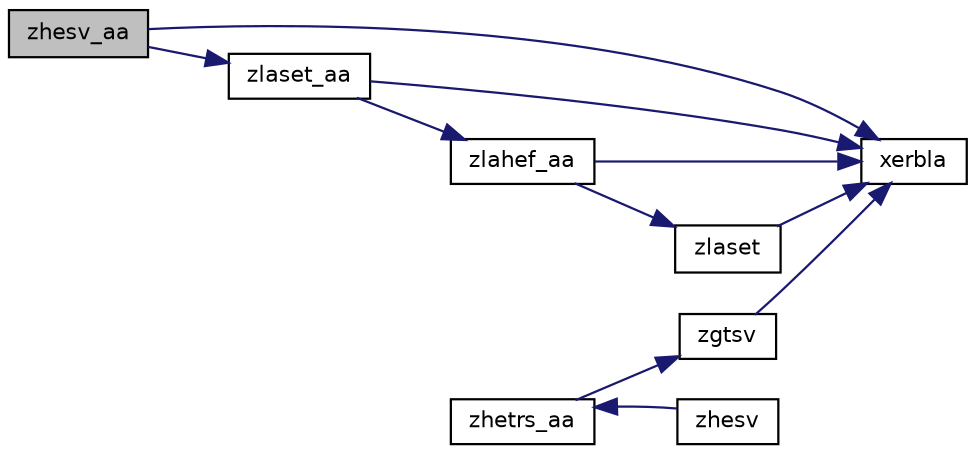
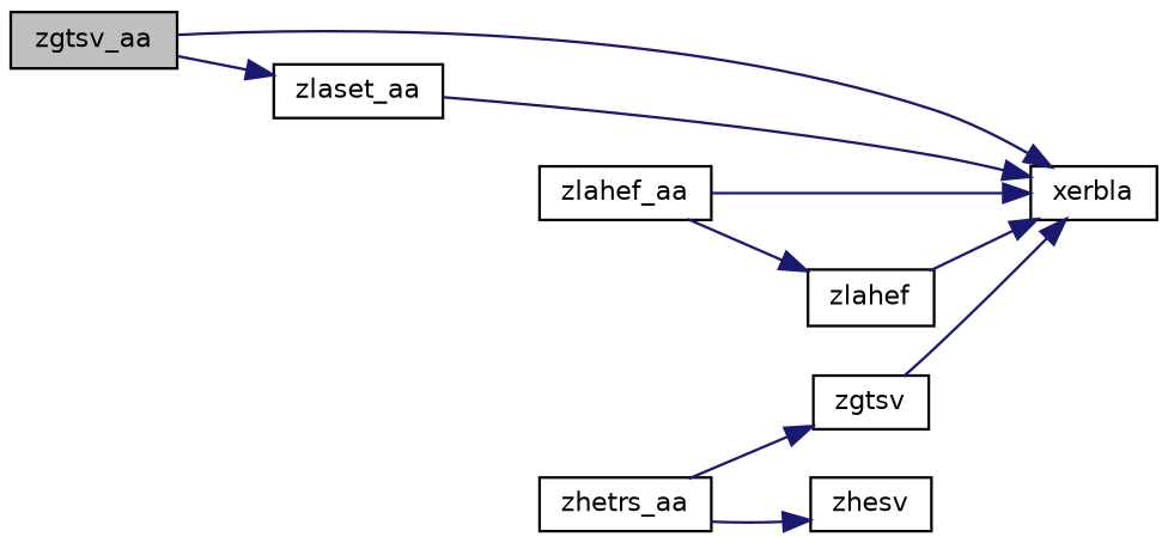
  digraph {
    rankdir=LR
    node [color=black fillcolor=white fontname=Helvetica fontsize=10 shape=record style=filled]
    edge [color=midnightblue fontname=Helvetica fontsize=10 labelfontname=Helvetica labelfontsize=10 style=solid]
-   n1 [fillcolor=grey75 fontcolor=black height=0.2 label=zhesv_aa width=0.4]
+   n1 [fillcolor=grey75 fontcolor=black height=0.2 label=zgtsv_aa width=0.4]
    n2 [height=0.2 label=xerbla width=0.4]
    n3 [height=0.2 label=zlaset_aa width=0.4]
    n4 [height=0.2 label=zlahef_aa width=0.4]
    n5 [height=0.2 label=zhetrs_aa width=0.4]
    n6 [height=0.2 label=zgtsv width=0.4]
    n7 [height=0.2 label=zhesv width=0.4]
-   n8 [height=0.2 label=zlaset width=0.4]
+   n8 [height=0.2 label=zlahef width=0.4]
    n1 -> n2
    n1 -> n3
    n3 -> n2
-   n3 -> n4
    n4 -> n2
    n4 -> n8
    n5 -> n6
-   n7 -> n5
+   n5 -> n7
    n6 -> n2
    n8 -> n2
  }
